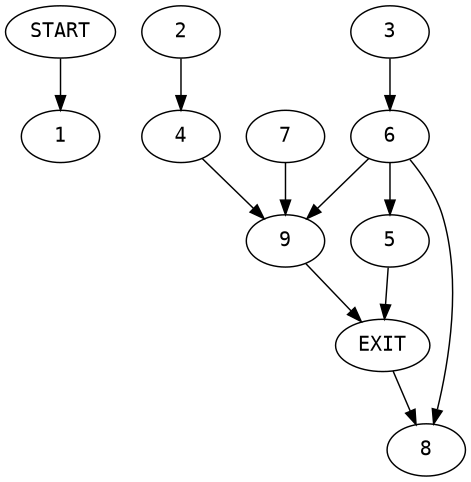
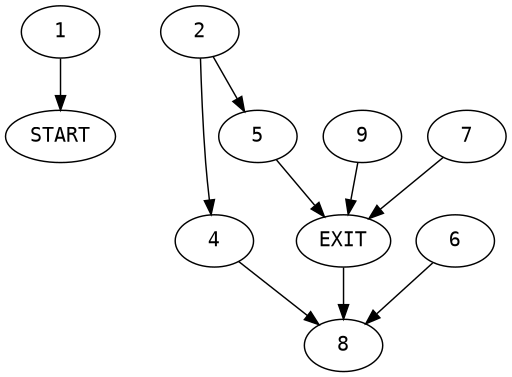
  digraph {
    fontname="DejaVu Sans Mono"
    node [fontname="DejaVu Sans Mono"]
    edge [fontname="DejaVu Sans Mono"]
    n1 [label=START]
    1
    n3 [label=EXIT]
    8
    2
    4
    5
-   3
    6
    9
    7
-   n1 -> 1
+   1 -> n1
    n3 -> 8
    2 -> 4
-   6 -> 5
-   4 -> 9
+   2 -> 5
+   4 -> 8
    5 -> n3
-   3 -> 6
    6 -> 8
-   6 -> 9
    9 -> n3
-   7 -> 9
+   7 -> n3
  }
